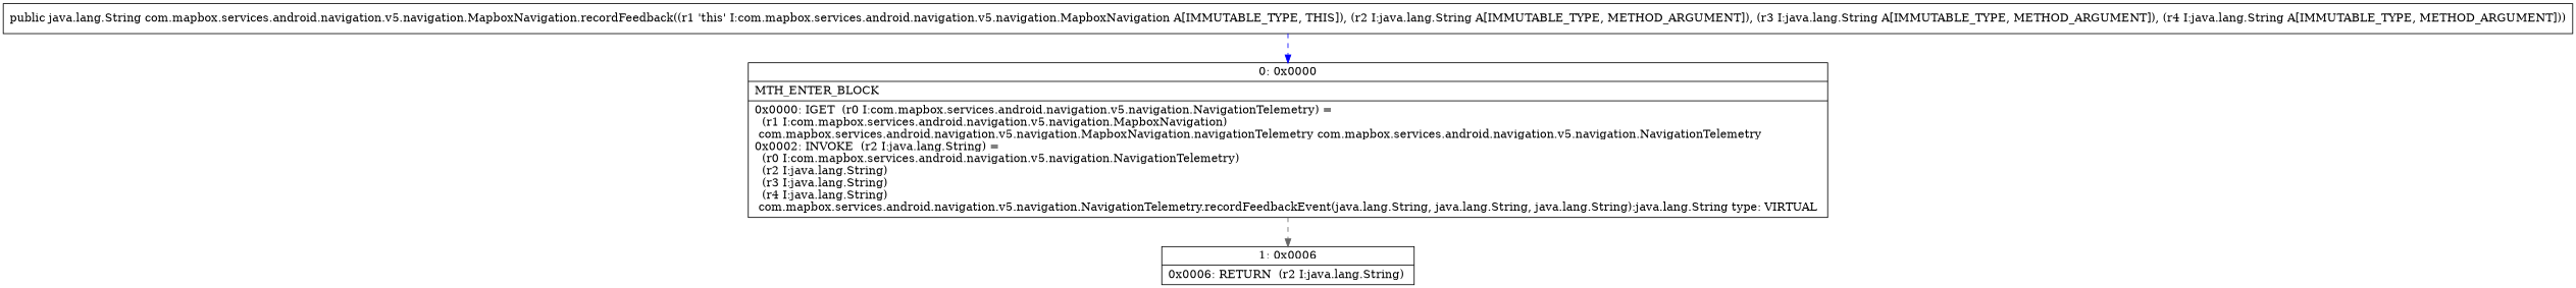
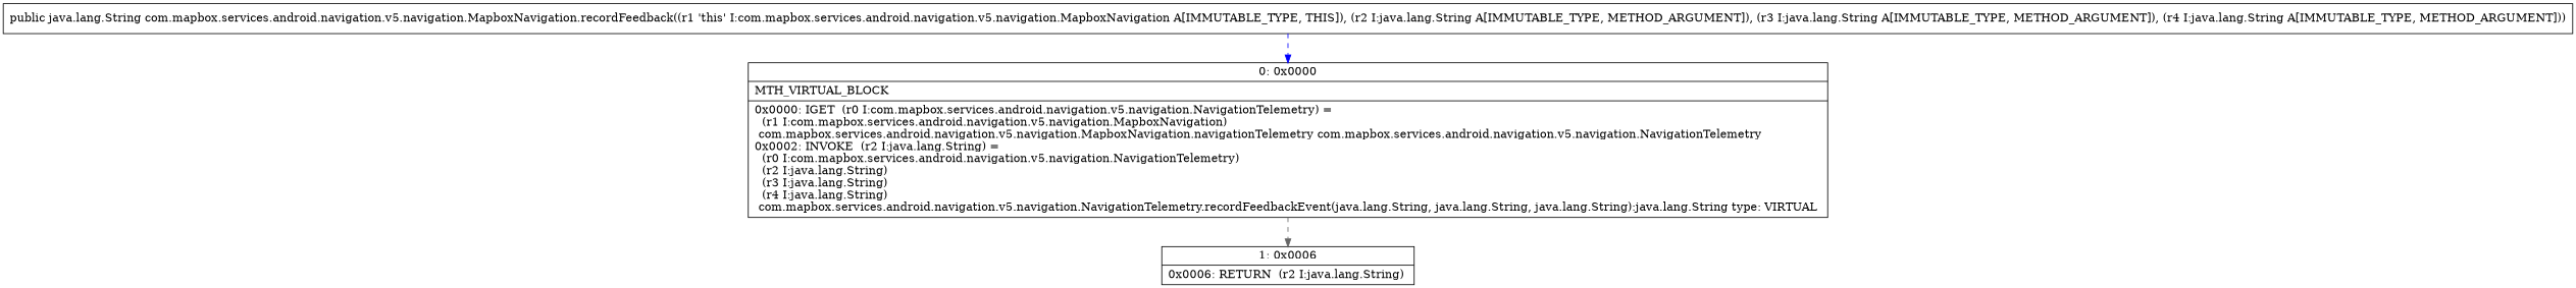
  digraph {
    node [shape=record]
    edge [style=dashed]
-   n1 [label="{0\:\ 0x0000|MTH_ENTER_BLOCK\l|0x0000: IGET  (r0 I:com.mapbox.services.android.navigation.v5.navigation.NavigationTelemetry) = \l  (r1 I:com.mapbox.services.android.navigation.v5.navigation.MapboxNavigation)\l com.mapbox.services.android.navigation.v5.navigation.MapboxNavigation.navigationTelemetry com.mapbox.services.android.navigation.v5.navigation.NavigationTelemetry \l0x0002: INVOKE  (r2 I:java.lang.String) = \l  (r0 I:com.mapbox.services.android.navigation.v5.navigation.NavigationTelemetry)\l  (r2 I:java.lang.String)\l  (r3 I:java.lang.String)\l  (r4 I:java.lang.String)\l com.mapbox.services.android.navigation.v5.navigation.NavigationTelemetry.recordFeedbackEvent(java.lang.String, java.lang.String, java.lang.String):java.lang.String type: VIRTUAL \l}"]
+   n1 [label="{0\:\ 0x0000|MTH_VIRTUAL_BLOCK\l|0x0000: IGET  (r0 I:com.mapbox.services.android.navigation.v5.navigation.NavigationTelemetry) = \l  (r1 I:com.mapbox.services.android.navigation.v5.navigation.MapboxNavigation)\l com.mapbox.services.android.navigation.v5.navigation.MapboxNavigation.navigationTelemetry com.mapbox.services.android.navigation.v5.navigation.NavigationTelemetry \l0x0002: INVOKE  (r2 I:java.lang.String) = \l  (r0 I:com.mapbox.services.android.navigation.v5.navigation.NavigationTelemetry)\l  (r2 I:java.lang.String)\l  (r3 I:java.lang.String)\l  (r4 I:java.lang.String)\l com.mapbox.services.android.navigation.v5.navigation.NavigationTelemetry.recordFeedbackEvent(java.lang.String, java.lang.String, java.lang.String):java.lang.String type: VIRTUAL \l}"]
    n2 [label="{1\:\ 0x0006|0x0006: RETURN  (r2 I:java.lang.String) \l}"]
    n3 [label="{public java.lang.String com.mapbox.services.android.navigation.v5.navigation.MapboxNavigation.recordFeedback((r1 'this' I:com.mapbox.services.android.navigation.v5.navigation.MapboxNavigation A[IMMUTABLE_TYPE, THIS]), (r2 I:java.lang.String A[IMMUTABLE_TYPE, METHOD_ARGUMENT]), (r3 I:java.lang.String A[IMMUTABLE_TYPE, METHOD_ARGUMENT]), (r4 I:java.lang.String A[IMMUTABLE_TYPE, METHOD_ARGUMENT])) }"]
    n1 -> n2 [color=gray40]
    n3 -> n1 [color=blue]
  }
